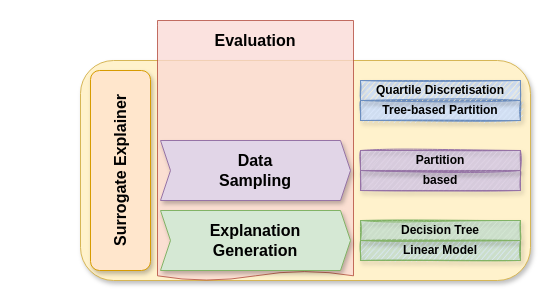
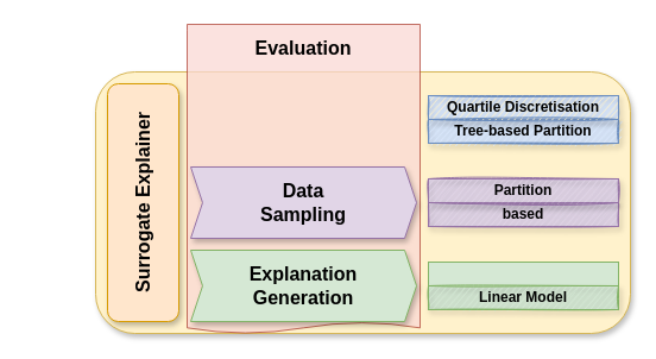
  <mxCell id="0" />
  <mxCell id="1" parent="0" />
  <mxCell id="2" value="" style="rounded=1;whiteSpace=wrap;html=1;shadow=1;glass=0;sketch=0;fillColor=#fff2cc;strokeColor=#d6b656;" parent="1" vertex="1"><mxGeometry x="80" y="60" width="450" height="220" as="geometry" /></mxCell>
  <mxCell id="3" value="&lt;b&gt;&lt;font style=&quot;font-size: 16px&quot;&gt;Surrogate Explainer&lt;/font&gt;&lt;/b&gt;" style="rounded=1;whiteSpace=wrap;html=1;rotation=-90;fillColor=#ffe6cc;strokeColor=#d79b00;glass=0;shadow=1;" parent="1" vertex="1"><mxGeometry x="20" y="140" width="200" height="60" as="geometry" /></mxCell>
  <mxCell id="4" value="" style="group;fillColor=#d5e8d4;strokeColor=#82b366;" parent="1" vertex="1" connectable="0"><mxGeometry x="360" y="220" width="160" height="40" as="geometry" /></mxCell>
- <mxCell id="5" value="&lt;b&gt;Linear Model&lt;/b&gt;" style="rounded=0;whiteSpace=wrap;html=1;shadow=1;glass=0;fillColor=#dae8fc;strokeColor=#82b366;sketch=1;" parent="4" vertex="1"><mxGeometry y="20" width="160" height="20" as="geometry" /></mxCell>
- <mxCell id="6" value="&lt;b&gt;Decision Tree&lt;/b&gt;" style="rounded=0;whiteSpace=wrap;html=1;shadow=1;glass=0;fillColor=#d5e8d4;strokeColor=#82b366;sketch=1;" parent="4" vertex="1"><mxGeometry width="160" height="20" as="geometry" /></mxCell>
+ <mxCell id="5" value="&lt;b&gt;Linear Model&lt;/b&gt;" style="rounded=0;whiteSpace=wrap;html=1;shadow=1;glass=0;fillColor=#d5e8d4;strokeColor=#82b366;sketch=1;" parent="4" vertex="1"><mxGeometry y="20" width="160" height="20" as="geometry" /></mxCell>
  <mxCell id="7" value="" style="group;fillColor=#e1d5e7;strokeColor=#9673a6;" parent="1" vertex="1" connectable="0"><mxGeometry x="360" y="150" width="160" height="40" as="geometry" /></mxCell>
  <mxCell id="8" value="&lt;b&gt;based&lt;/b&gt;" style="rounded=0;whiteSpace=wrap;html=1;shadow=1;glass=0;fillColor=#e1d5e7;strokeColor=#9673a6;sketch=1;" parent="7" vertex="1"><mxGeometry y="20" width="160" height="20" as="geometry" /></mxCell>
  <mxCell id="9" value="&lt;b&gt;Partition&lt;/b&gt;" style="rounded=0;whiteSpace=wrap;html=1;shadow=1;glass=0;fillColor=#e1d5e7;strokeColor=#9673a6;sketch=1;" parent="7" vertex="1"><mxGeometry width="160" height="20" as="geometry" /></mxCell>
  <mxCell id="10" value="" style="group;fillColor=#dae8fc;strokeColor=#6c8ebf;" parent="1" vertex="1" connectable="0"><mxGeometry x="360" y="80" width="160" height="40" as="geometry" /></mxCell>
  <mxCell id="11" value="&lt;b&gt;Tree-based Partition&lt;/b&gt;" style="rounded=0;whiteSpace=wrap;html=1;shadow=1;glass=0;fillColor=#dae8fc;strokeColor=#6c8ebf;sketch=1;" parent="10" vertex="1"><mxGeometry y="20" width="160" height="20" as="geometry" /></mxCell>
  <mxCell id="12" value="&lt;b&gt;Quartile Discretisation&lt;/b&gt;" style="rounded=0;whiteSpace=wrap;html=1;shadow=1;glass=0;fillColor=#fff2cc;strokeColor=#6c8ebf;sketch=1;" parent="10" vertex="1"><mxGeometry width="160" height="20" as="geometry" /></mxCell>
  <mxCell id="13" value="" style="shape=document;whiteSpace=wrap;html=1;boundedLbl=1;fillColor=#fad9d5;strokeColor=#ae4132;fillOpacity=75;size=0.036;strokeOpacity=75;" parent="1" vertex="1"><mxGeometry x="157" y="20" width="196" height="260" as="geometry" /></mxCell>
  <mxCell id="14" value="&lt;b&gt;&lt;font style=&quot;font-size: 16px&quot;&gt;Explanation&lt;br&gt;Generation&lt;/font&gt;&lt;/b&gt;" style="shape=step;perimeter=stepPerimeter;whiteSpace=wrap;html=1;fixedSize=1;shadow=1;glass=0;size=10;fillColor=#d5e8d4;strokeColor=#82b366;" parent="1" vertex="1"><mxGeometry x="160" y="210" width="190" height="60" as="geometry" /></mxCell>
  <mxCell id="15" value="&lt;b&gt;&lt;font style=&quot;font-size: 16px&quot;&gt;Data&lt;br&gt;Sampling&lt;/font&gt;&lt;/b&gt;" style="shape=step;perimeter=stepPerimeter;whiteSpace=wrap;html=1;fixedSize=1;shadow=1;glass=0;size=10;fillColor=#e1d5e7;strokeColor=#9673a6;" parent="1" vertex="1"><mxGeometry x="160" y="140" width="190" height="60" as="geometry" /></mxCell>
  <mxCell id="16" value="&lt;font style=&quot;font-size: 16px&quot;&gt;&lt;b&gt;Evaluation&lt;/b&gt;&lt;/font&gt;" style="text;html=1;strokeColor=none;fillColor=none;align=center;verticalAlign=middle;whiteSpace=wrap;rounded=0;" parent="1" vertex="1"><mxGeometry x="195" y="20" width="120" height="40" as="geometry" /></mxCell>
